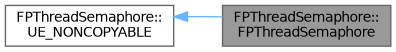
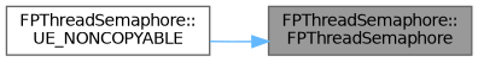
  digraph {
    rankdir=RL
    node [fontname=Helvetica fontsize=10 shape=box style=filled]
    n1 [color=gray40 fillcolor=grey60 fontcolor=black height=0.2 label="FPThreadSemaphore::\lFPThreadSemaphore" width=0.4]
    n2 [color=grey40 fillcolor=white height=0.2 label="FPThreadSemaphore::\lUE_NONCOPYABLE" width=0.4]
-   n2 -> n1 [color=steelblue1 dir=back fontname=Helvetica fontsize=10 labelfontname=Helvetica labelfontsize=10 style=solid]
+   n1 -> n2 [color=steelblue1 dir=back fontname=Helvetica fontsize=10 labelfontname=Helvetica labelfontsize=10 style=solid]
  }
